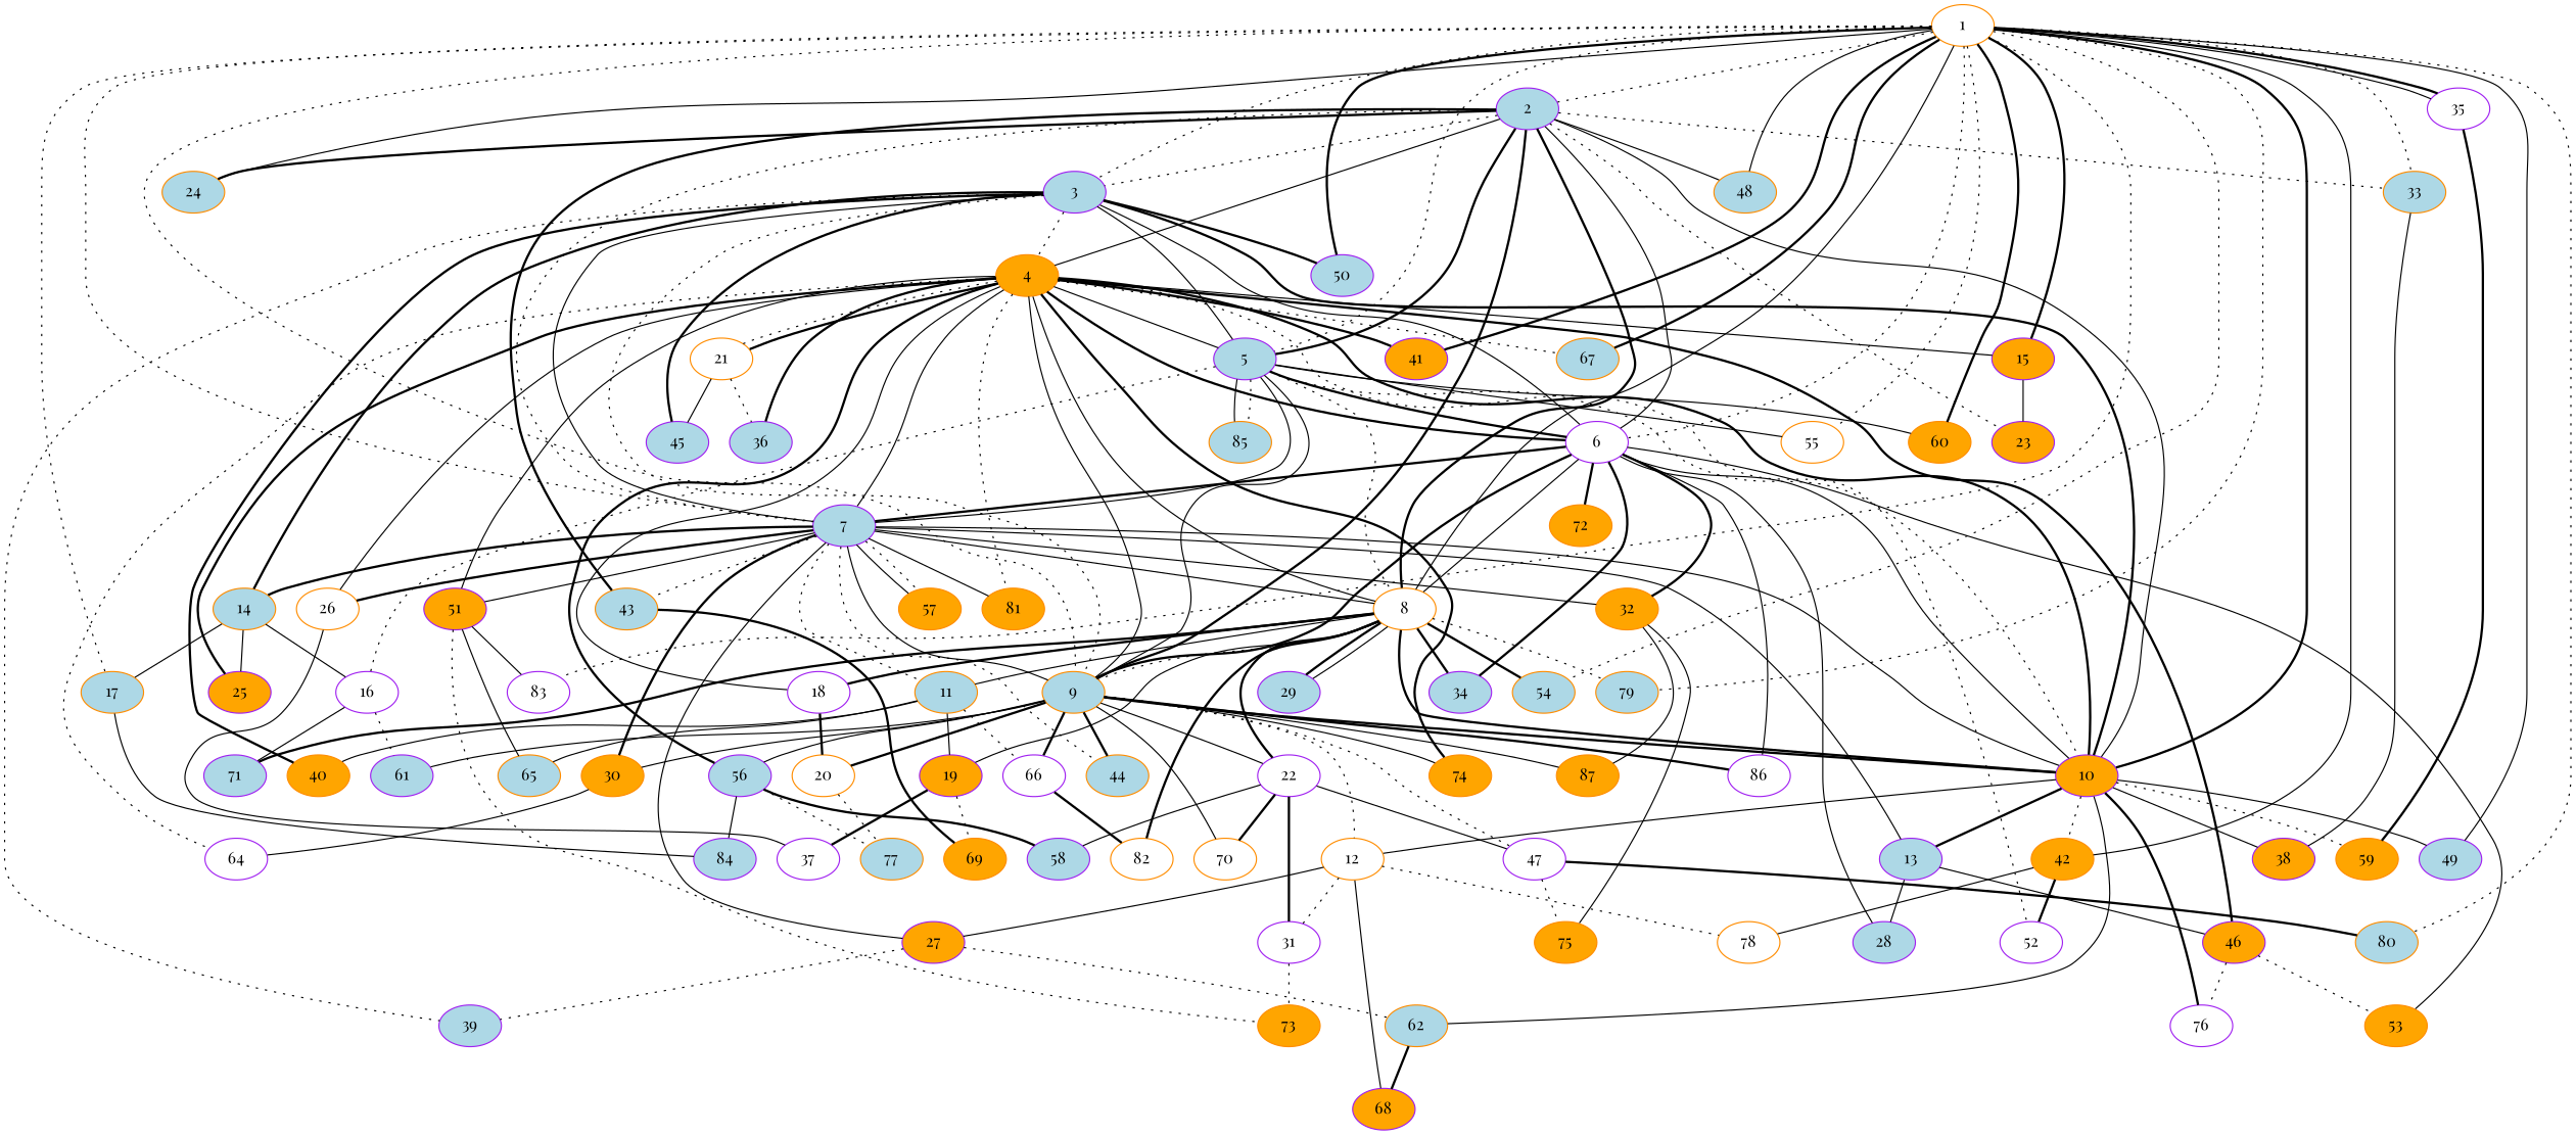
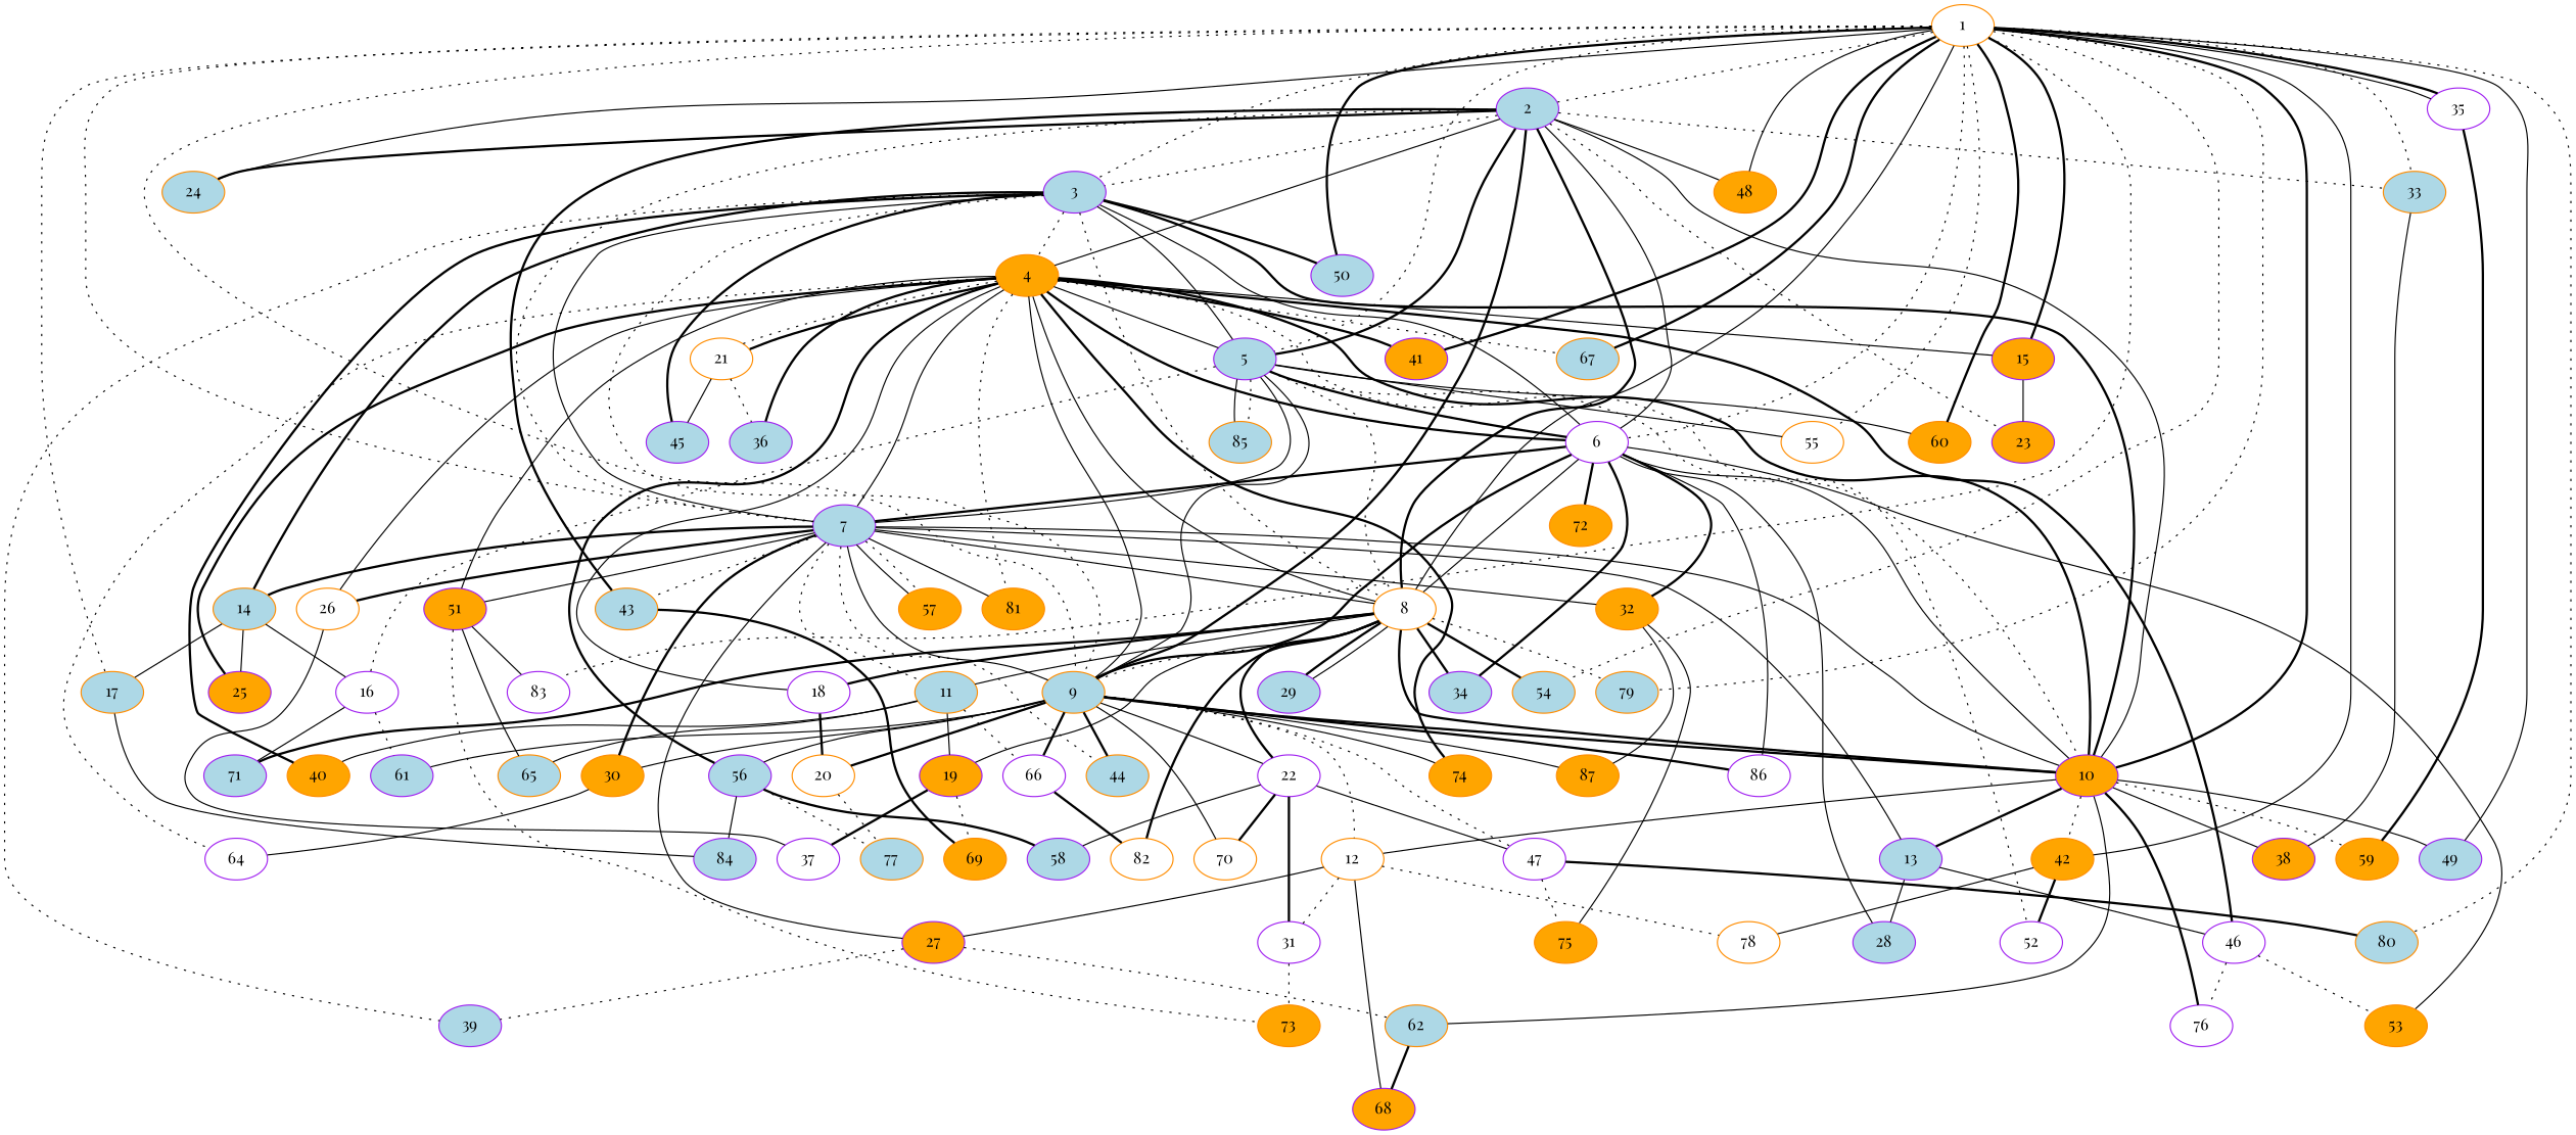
  graph {
    fontname="Playfair Display"
    node [color=darkorange fillcolor=lightblue fontname="Playfair Display" style=filled]
    edge [fontname="Playfair Display" style=solid]
    1 [fillcolor=white]
    2 [color=purple]
    3 [color=purple]
    5 [color=purple]
    6 [color=purple fillcolor=white]
    7 [color=purple]
    8 [fillcolor=white]
    9
    10 [color=purple fillcolor=orange]
    15 [color=purple fillcolor=orange]
    17
    24
    33
    35 [color=purple fillcolor=white]
    41 [color=purple fillcolor=orange]
    42 [fillcolor=orange]
-   48
+   48 [fillcolor=orange]
    49 [color=purple]
    50 [color=purple]
    54
    55 [fillcolor=white]
    60 [fillcolor=orange]
    67
    79
    80
    83 [color=purple fillcolor=white]
    4 [fillcolor=orange]
    23 [color=purple fillcolor=orange]
    43
    14
    39 [color=purple]
    40 [fillcolor=orange]
    45 [color=purple]
    18 [color=purple fillcolor=white]
    21 [fillcolor=white]
    25 [color=purple fillcolor=orange]
    26 [fillcolor=white]
    36 [color=purple]
-   46 [color=purple fillcolor=orange]
+   46 [color=purple fillcolor=white]
    51 [color=purple fillcolor=orange]
    52 [color=purple fillcolor=white]
    56 [color=purple]
    64 [color=purple fillcolor=white]
    74 [fillcolor=orange]
    81 [fillcolor=orange]
    16 [color=purple fillcolor=white]
    85
    28 [color=purple]
    32 [fillcolor=orange]
    34 [color=purple]
    53 [fillcolor=orange]
    72 [fillcolor=orange]
    86 [color=purple fillcolor=white]
    11
    13 [color=purple]
    27 [color=purple fillcolor=orange]
    30 [fillcolor=orange]
    44
    57 [fillcolor=orange]
    19 [color=purple fillcolor=orange]
    22 [color=purple fillcolor=white]
    29 [color=purple]
    71 [color=purple]
    82 [fillcolor=white]
    12 [fillcolor=white]
    20 [fillcolor=white]
    47 [color=purple fillcolor=white]
    61 [color=purple]
    66 [color=purple fillcolor=white]
    70 [fillcolor=white]
    87 [fillcolor=orange]
    38 [color=purple fillcolor=orange]
    59 [fillcolor=orange]
    62
    76 [color=purple fillcolor=white]
    84 [color=purple]
    78 [fillcolor=white]
    69 [fillcolor=orange]
    37 [color=purple fillcolor=white]
    65
    73 [fillcolor=orange]
    77
    58 [color=purple]
    75 [fillcolor=orange]
    31 [color=purple fillcolor=white]
    68 [color=purple fillcolor=orange]
    1 -- 2 [style=dotted]
    1 -- 3 [style=dotted]
    1 -- 5 [style=dotted]
    1 -- 6 [style=dotted]
    1 -- 7 [style=dotted]
    1 -- 8
    1 -- 9 [style=dotted]
    1 -- 10 [style=bold]
    1 -- 15 [style=bold]
    1 -- 17 [style=dotted]
    1 -- 24
    1 -- 33 [style=dotted]
    1 -- 35
    1 -- 35 [style=bold]
    1 -- 41 [style=bold]
    1 -- 42
    1 -- 48
    1 -- 49
    1 -- 50 [style=bold]
    1 -- 54 [style=dotted]
    1 -- 55 [style=dotted]
    1 -- 60 [style=bold]
    1 -- 67 [style=bold]
    1 -- 79 [style=dotted]
    1 -- 80 [style=dotted]
    1 -- 83 [style=dotted]
    2 -- 3 [style=dotted]
    2 -- 5 [style=bold]
    2 -- 6
    2 -- 7 [style=dotted]
    2 -- 8 [style=bold]
    2 -- 9 [style=bold]
    2 -- 10
    2 -- 24 [style=bold]
    2 -- 33 [style=dotted]
    2 -- 48
    2 -- 4
    2 -- 23 [style=dotted]
    2 -- 43 [style=bold]
    3 -- 5
    3 -- 6
    3 -- 7
+   3 -- 8 [style=dotted]
    3 -- 9 [style=dotted]
    3 -- 10 [style=bold]
    3 -- 50 [style=bold]
    3 -- 4 [style=dotted]
    3 -- 14 [style=bold]
    3 -- 39 [style=dotted]
    3 -- 40 [style=bold]
    3 -- 45 [style=bold]
    5 -- 6 [style=bold]
    5 -- 7
    5 -- 8 [style=dotted]
    5 -- 9
    5 -- 10 [style=dotted]
    5 -- 55
    5 -- 60
    5 -- 16 [style=dotted]
    5 -- 85
    5 -- 85 [style=dotted]
    6 -- 7 [style=bold]
    6 -- 8
    6 -- 9 [style=bold]
    6 -- 10
    6 -- 28
    6 -- 32 [style=bold]
    6 -- 34 [style=bold]
    6 -- 53
    6 -- 72 [style=bold]
    6 -- 86
    7 -- 8
    7 -- 9
    7 -- 10
    7 -- 43 [style=dotted]
    7 -- 14 [style=bold]
    7 -- 26 [style=bold]
    7 -- 51
    7 -- 81
    7 -- 32
    7 -- 11 [style=dotted]
    7 -- 13
    7 -- 27
    7 -- 30 [style=bold]
    7 -- 44 [style=dotted]
    7 -- 57
    7 -- 57 [style=dotted]
    8 -- 9 [style=dotted]
    8 -- 10 [style=bold]
    8 -- 54 [style=bold]
    8 -- 79 [style=dotted]
    8 -- 18 [style=bold]
    8 -- 34 [style=bold]
    8 -- 11
    8 -- 19
    8 -- 22 [style=bold]
    8 -- 29 [style=bold]
    8 -- 29
    8 -- 71 [style=bold]
    8 -- 82 [style=bold]
    9 -- 10 [style=bold]
    9 -- 56
    9 -- 74
    9 -- 86 [style=bold]
    9 -- 30
    9 -- 44 [style=bold]
    9 -- 22
    9 -- 12 [style=dotted]
    9 -- 20 [style=bold]
    9 -- 47 [style=dotted]
    9 -- 61
    9 -- 66 [style=bold]
    9 -- 70
    9 -- 87
    10 -- 42 [style=dotted]
    10 -- 49
    10 -- 13 [style=bold]
    10 -- 12
    10 -- 38
    10 -- 59 [style=dotted]
    10 -- 62
    10 -- 76 [style=bold]
    15 -- 23
    17 -- 84
    33 -- 38
    35 -- 59 [style=bold]
    42 -- 52 [style=bold]
    42 -- 78
    4 -- 5
    4 -- 6 [style=bold]
    4 -- 7
    4 -- 8
    4 -- 9
    4 -- 10 [style=bold]
    4 -- 15
    4 -- 41 [style=bold]
    4 -- 67 [style=dotted]
    4 -- 18
    4 -- 21 [style=dotted]
    4 -- 21 [style=bold]
    4 -- 25 [style=bold]
    4 -- 26
    4 -- 36 [style=bold]
    4 -- 46 [style=bold]
    4 -- 51
    4 -- 52 [style=dotted]
    4 -- 56 [style=bold]
    4 -- 64 [style=dotted]
    4 -- 74 [style=bold]
    4 -- 81 [style=dotted]
    43 -- 69 [style=bold]
    14 -- 17
    14 -- 25
    14 -- 16
    18 -- 20 [style=bold]
    21 -- 45
    21 -- 36 [style=dotted]
    26 -- 37
    46 -- 53 [style=dotted]
    46 -- 76 [style=dotted]
    51 -- 83
    51 -- 65
    51 -- 73 [style=dotted]
    56 -- 84
    56 -- 77 [style=dotted]
    56 -- 58 [style=bold]
    16 -- 71
    16 -- 61 [style=dotted]
    32 -- 87
    32 -- 75
    11 -- 40
    11 -- 19
    11 -- 66 [style=dotted]
    11 -- 65
    13 -- 46
    13 -- 28
    27 -- 39 [style=dotted]
    27 -- 62 [style=dotted]
    30 -- 64
    19 -- 69 [style=dotted]
    19 -- 37 [style=bold]
    22 -- 47
    22 -- 70 [style=bold]
    22 -- 58
    22 -- 31 [style=bold]
    12 -- 27
    12 -- 78 [style=dotted]
    12 -- 31 [style=dotted]
    12 -- 68
    20 -- 77 [style=dotted]
    47 -- 80 [style=bold]
    47 -- 75 [style=dotted]
    66 -- 82 [style=bold]
    62 -- 68 [style=bold]
    31 -- 73 [style=dotted]
  }
